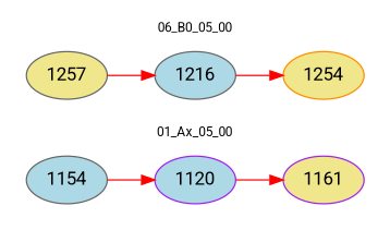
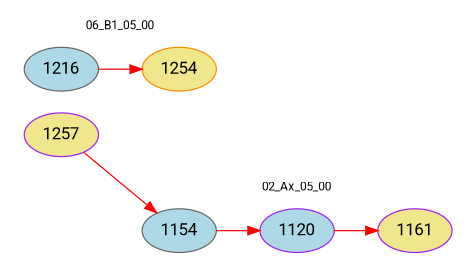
  digraph {
    fontname=Roboto
    rankdir=LR
    node [color=gray40 fillcolor=lightblue fontname=Roboto style=filled]
    edge [color=red fontname=Roboto]
    n1 [label=1154]
    n2 [color=purple label=1120]
    n3 [color=purple fillcolor=khaki label=1161]
-   n4 [fillcolor=khaki label=1257]
+   n4 [color=purple fillcolor=khaki label=1257]
    n5 [label=1216]
    n6 [color=darkorange fillcolor=khaki label=1254]
    subgraph cluster_1 {
      color=white
      fontsize=10
-     label="01_Ax_05_00"
+     label="02_Ax_05_00"
      n1
      n2
      n3
    }
    subgraph cluster_2 {
      color=white
      fontsize=10
-     label="06_B0_05_00"
+     label="06_B1_05_00"
      n4
      n5
      n6
    }
    n1 -> n2
    n2 -> n3
-   n4 -> n5
+   n4 -> n1
    n5 -> n6
  }
